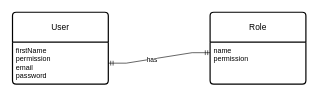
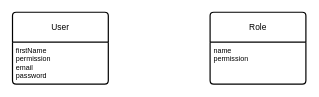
  <mxCell id="0" />
  <mxCell id="1" parent="0" />
  <mxCell id="2" value="User" style="swimlane;childLayout=stackLayout;horizontal=1;startSize=50;horizontalStack=0;rounded=1;fontSize=14;fontStyle=0;strokeWidth=2;resizeParent=0;resizeLast=1;shadow=0;dashed=0;align=center;arcSize=4;whiteSpace=wrap;html=1;gradientColor=none;swimlaneFillColor=none;" vertex="1" parent="1"><mxGeometry x="20" y="20" width="160" height="120" as="geometry" /></mxCell>
  <mxCell id="3" value="firstName&lt;div&gt;permission&lt;/div&gt;&lt;div&gt;email&lt;/div&gt;&lt;div&gt;password&lt;/div&gt;" style="align=left;strokeColor=none;fillColor=none;spacingLeft=4;fontSize=12;verticalAlign=top;resizable=0;rotatable=0;part=1;html=1;" vertex="1" parent="2"><mxGeometry y="50" width="160" height="70" as="geometry" /></mxCell>
  <mxCell id="4" value="Role" style="swimlane;childLayout=stackLayout;horizontal=1;startSize=50;horizontalStack=0;rounded=1;fontSize=14;fontStyle=0;strokeWidth=2;resizeParent=0;resizeLast=1;shadow=0;dashed=0;align=center;arcSize=4;whiteSpace=wrap;html=1;gradientColor=none;swimlaneFillColor=none;" vertex="1" parent="1"><mxGeometry x="350" y="20" width="160" height="120" as="geometry" /></mxCell>
  <mxCell id="5" value="name&lt;div&gt;permission&lt;/div&gt;&lt;div&gt;&lt;br&gt;&lt;/div&gt;" style="align=left;strokeColor=none;fillColor=none;spacingLeft=4;fontSize=12;verticalAlign=top;resizable=0;rotatable=0;part=1;html=1;" vertex="1" parent="4"><mxGeometry y="50" width="160" height="70" as="geometry" /></mxCell>
- <mxCell id="6" value="" style="edgeStyle=entityRelationEdgeStyle;fontSize=12;html=1;endArrow=ERmandOne;startArrow=ERmandOne;rounded=0;entryX=0;entryY=0.25;entryDx=0;entryDy=0;exitX=1;exitY=0.5;exitDx=0;exitDy=0;" edge="1" parent="1" source="3" target="5"><mxGeometry width="100" height="100" relative="1" as="geometry"><mxPoint x="220" y="200" as="sourcePoint" /><mxPoint x="320" as="targetPoint" y="100" /></mxGeometry></mxCell>
- <mxCell id="7" value="has" style="edgeLabel;html=1;align=center;verticalAlign=middle;resizable=0;points=[];" vertex="1" connectable="0" parent="6"><mxGeometry x="-0.151" relative="1" as="geometry"><mxPoint y="1" as="offset" /></mxGeometry></mxCell>
